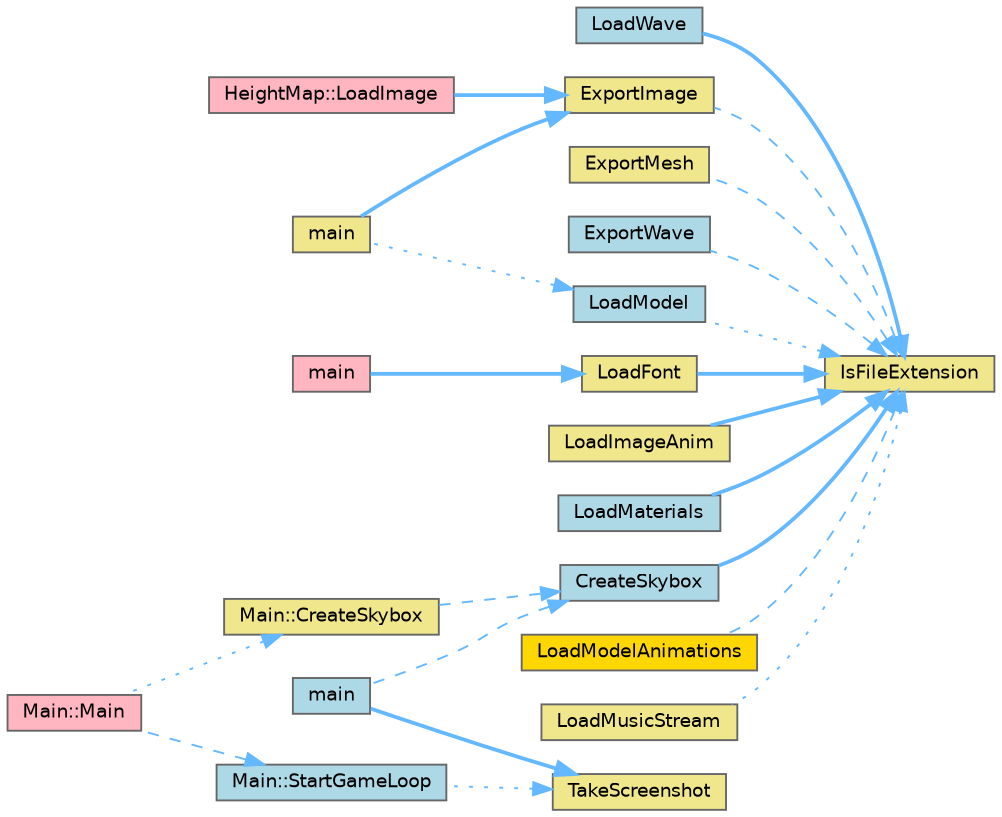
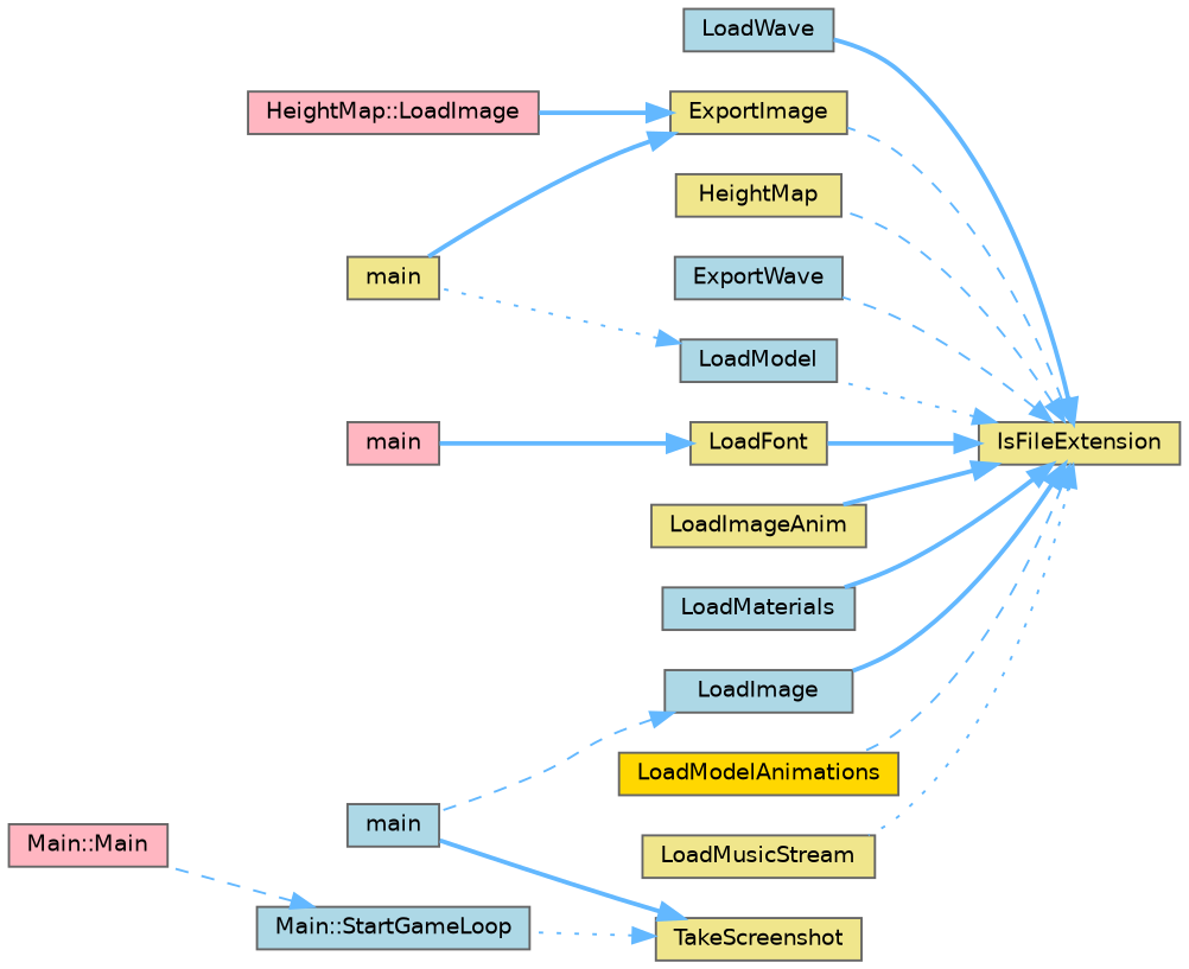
  digraph {
    rankdir=RL
    node [color=grey40 fillcolor=khaki fontname=Helvetica fontsize=10 shape=box style=filled]
    edge [color=steelblue1 dir=back fontname=Helvetica fontsize=10 labelfontname=Helvetica labelfontsize=10 style=bold]
    n1 [color=gray40 fontcolor=black height=0.2 label=IsFileExtension width=0.4]
    n2 [height=0.2 label=ExportImage width=0.4]
-   n3 [height=0.2 label=ExportMesh width=0.4]
+   n3 [height=0.2 label=HeightMap width=0.4]
    n4 [fillcolor=lightblue height=0.2 label=ExportWave width=0.4]
    n5 [height=0.2 label=LoadFont width=0.4]
-   n6 [fillcolor=lightblue height=0.2 label=CreateSkybox width=0.4]
+   n6 [fillcolor=lightblue height=0.2 label=LoadImage width=0.4]
    n7 [height=0.2 label=LoadImageAnim width=0.4]
    n8 [fillcolor=lightblue height=0.2 label=LoadMaterials width=0.4]
    n9 [fillcolor=lightblue height=0.2 label=LoadModel width=0.4]
    n10 [fillcolor=gold height=0.2 label=LoadModelAnimations width=0.4]
    n11 [height=0.2 label=LoadMusicStream width=0.4]
    n12 [fillcolor=lightblue height=0.2 label=LoadWave width=0.4]
    n13 [fillcolor=lightpink height=0.2 label="HeightMap::LoadImage" width=0.4]
    n14 [height=0.2 label=main width=0.4]
    n15 [fillcolor=lightpink height=0.2 label=main width=0.4]
    n16 [fillcolor=lightblue height=0.2 label=main width=0.4]
-   n17 [height=0.2 label="Main::CreateSkybox" width=0.4]
    n18 [height=0.2 label=TakeScreenshot width=0.4]
    n19 [fillcolor=lightblue height=0.2 label="Main::StartGameLoop" width=0.4]
    n20 [fillcolor=lightpink height=0.2 label="Main::Main" width=0.4]
    n1 -> n2 [style=dashed]
    n1 -> n3 [style=dashed]
    n1 -> n4 [style=dashed]
    n1 -> n5
    n1 -> n6
    n1 -> n7
    n1 -> n8
    n1 -> n9 [style=dotted]
    n1 -> n10 [style=dashed]
    n1 -> n11 [style=dotted]
    n1 -> n12
    n2 -> n13
    n2 -> n14
    n5 -> n15
    n6 -> n16 [style=dashed]
-   n6 -> n17 [style=dashed]
    n9 -> n14 [style=dotted]
-   n17 -> n20 [style=dotted]
    n18 -> n16
    n18 -> n19 [style=dotted]
    n19 -> n20 [style=dashed]
  }
